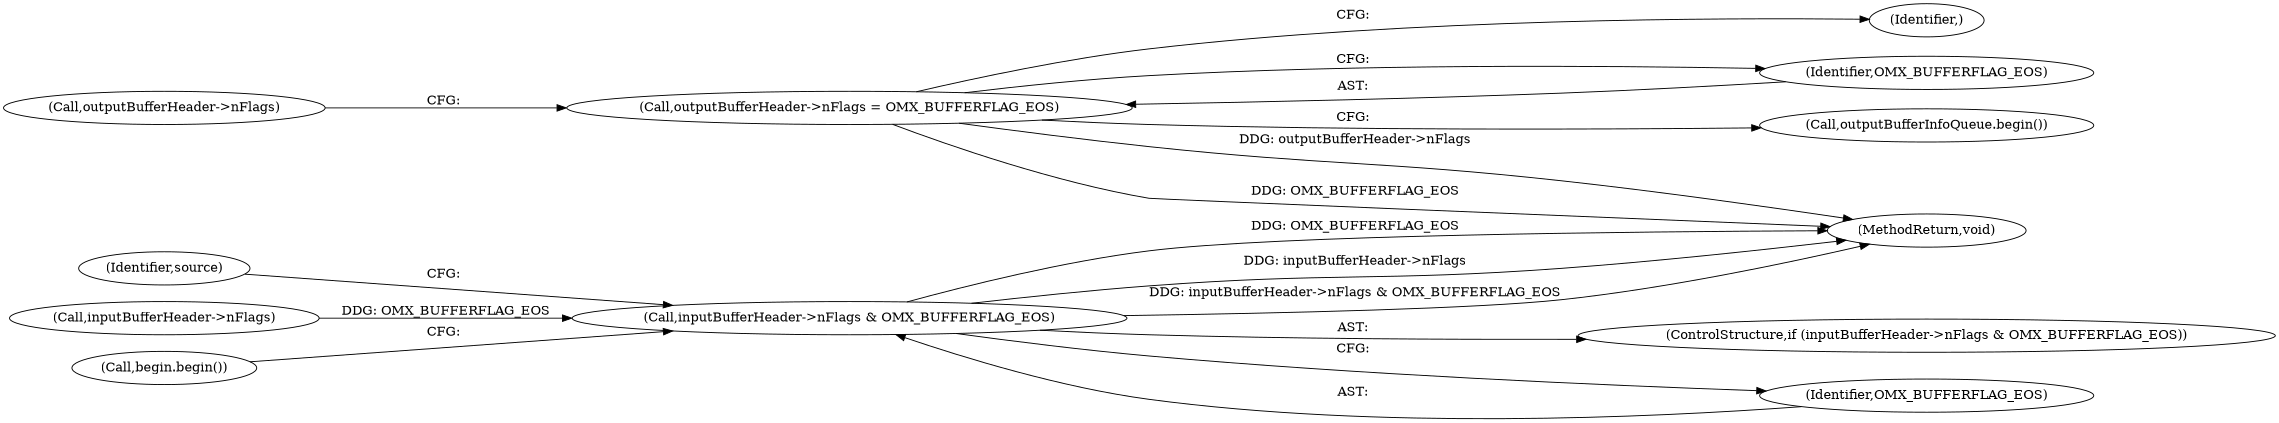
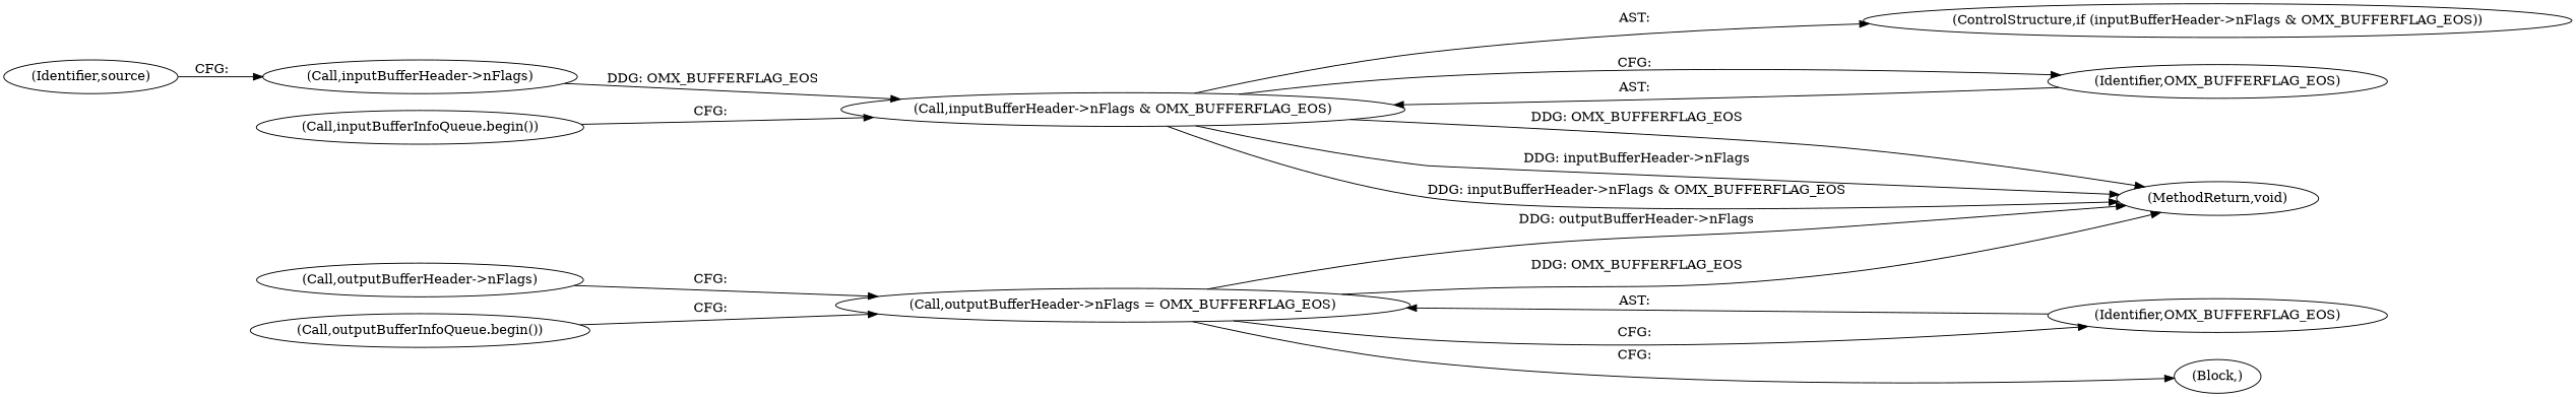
  digraph {
    rankdir=LR
    n1 [label="(Call,outputBufferHeader->nFlags = OMX_BUFFERFLAG_EOS)"]
-   n2 [label="(Identifier,)"]
+   n2 [label="(Block,)"]
    n3 [label="(Identifier,OMX_BUFFERFLAG_EOS)"]
    n4 [label="(MethodReturn,void)"]
    n5 [label="(Call,inputBufferHeader->nFlags & OMX_BUFFERFLAG_EOS)"]
    n6 [label="(ControlStructure,if (inputBufferHeader->nFlags & OMX_BUFFERFLAG_EOS))"]
    n7 [label="(Identifier,OMX_BUFFERFLAG_EOS)"]
    n8 [label="(Call,outputBufferHeader->nFlags)"]
    n9 [label="(Identifier,source)"]
    n10 [label="(Call,inputBufferHeader->nFlags)"]
-   n11 [label="(Call,begin.begin())"]
+   n11 [label="(Call,inputBufferInfoQueue.begin())"]
    n12 [label="(Call,outputBufferInfoQueue.begin())"]
    n1 -> n2 [label="CFG: "]
    n1 -> n3 [label="CFG: "]
    n1 -> n4 [label="DDG: outputBufferHeader->nFlags"]
    n1 -> n4 [label="DDG: OMX_BUFFERFLAG_EOS"]
    n3 -> n1 [label="AST: "]
    n5 -> n4 [label="DDG: inputBufferHeader->nFlags & OMX_BUFFERFLAG_EOS"]
    n5 -> n4 [label="DDG: OMX_BUFFERFLAG_EOS"]
    n5 -> n4 [label="DDG: inputBufferHeader->nFlags"]
    n5 -> n6 [label="AST: "]
    n5 -> n7 [label="CFG: "]
    n7 -> n5 [label="AST: "]
    n8 -> n1 [label="CFG: "]
-   n9 -> n5 [label="CFG: "]
+   n9 -> n10 [label="CFG: "]
    n10 -> n5 [label="DDG: OMX_BUFFERFLAG_EOS"]
    n11 -> n5 [label="CFG: "]
-   n1 -> n12 [label="CFG: "]
+   n12 -> n1 [label="CFG: "]
  }
